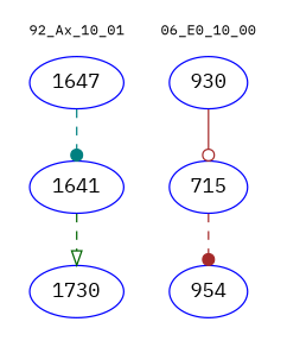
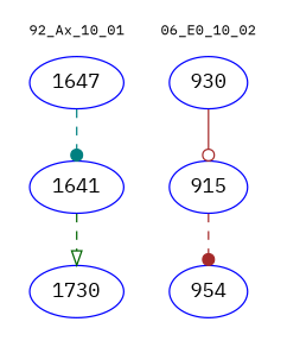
  digraph {
    fontname="IBM Plex Mono"
    node [color=blue fontname="IBM Plex Mono"]
    edge [arrowhead=dot color=brown fontname="IBM Plex Mono" style=dashed]
    n1 [label=1647]
    n2 [label=1641]
    n3 [label=1730]
    n4 [label=930]
-   n5 [label=715]
+   n5 [label=915]
    n6 [label=954]
    subgraph cluster_1 {
      color=white
      fontsize=10
      label="92_Ax_10_01"
      n1
      n2
      n3
    }
    subgraph cluster_2 {
      color=white
      fontsize=10
-     label="06_E0_10_00"
+     label="06_E0_10_02"
      n4
      n5
      n6
    }
    n1 -> n2 [color=teal]
    n2 -> n3 [arrowhead=onormal color=darkgreen]
    n4 -> n5 [arrowhead=odot style=solid]
    n5 -> n6
  }
